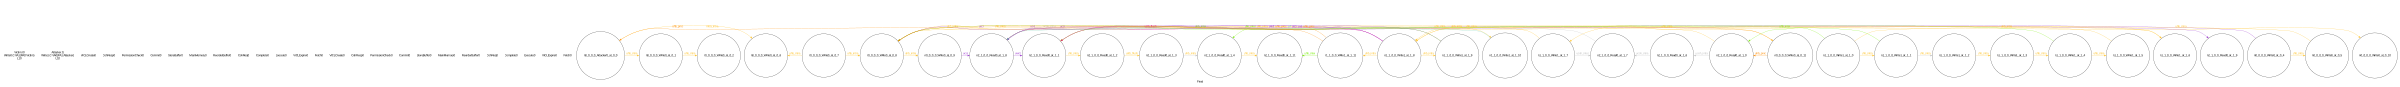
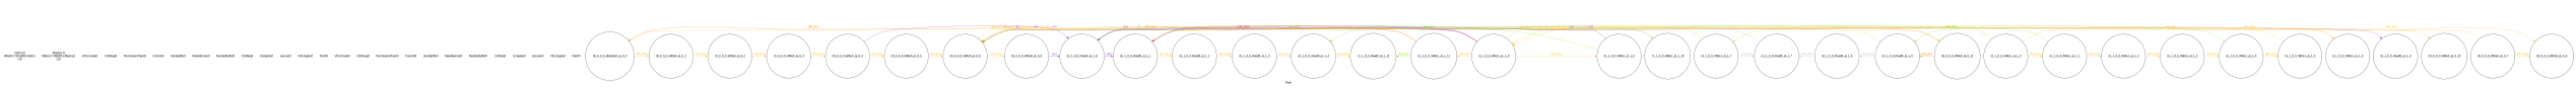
  digraph {
    fontname="Liberation Sans"
    label=Final
    splines=true
    node [fontname="Liberation Sans" shape=circle]
    edge [color=goldenrod1 constraint=false fontcolor=goldenrod1 fontname="Liberation Sans"]
    n1 [label="Victim.I0\nWrite0.C VA1(PA0:Victim)\nL10\n" shape=none]
    n2 [label="Attacker.I1\nWrite1.C VA0(PA1:Attacker)\nL10\n" shape=none]
    n3 [label=ViCLCreate0 shape=none]
    n4 [label=CohResp0 shape=none]
    n5 [label=PermissionCheck0 shape=none]
    n6 [label=Commit0 shape=none]
    n7 [label=StoreBuffer0 shape=none]
    n8 [label=MainMemory0 shape=none]
    n9 [label=ReorderBuffer0 shape=none]
    n10 [label=CohReq0 shape=none]
    n11 [label=Complete0 shape=none]
    n12 [label=Execute0 shape=none]
    n13 [label=ViCLExpire0 shape=none]
    n14 [label=Fetch0 shape=none]
    n15 [label=ViCLCreate0 shape=none]
    n16 [label=CohResp0 shape=none]
    n17 [label=PermissionCheck0 shape=none]
    n18 [label=Commit0 shape=none]
    n19 [label=StoreBuffer0 shape=none]
    n20 [label=MainMemory0 shape=none]
    n21 [label=ReorderBuffer0 shape=none]
    n22 [label=CohReq0 shape=none]
    n23 [label=Complete0 shape=none]
    n24 [label=Execute0 shape=none]
    n25 [label=ViCLExpire0 shape=none]
    n26 [label=Fetch0 shape=none]
    n27 [label=n0_0_0_0_Attacker0_at_0_0]
    n0_0_0_0_Write0_at_0_1
    n0_0_0_0_Write0_at_0_6
    n0_0_0_0_Write0_at_0_2
+   n0_0_0_0_Write0_at_0_3
    n0_0_0_0_Write0_at_0_4
    n0_0_0_0_Write0_at_0_5
    n2_1_0_0_Read0_at_1_8
    n0_0_0_0_Write0_at_0_8
    n0_0_0_0_Write0_at_0_9
    n0_0_0_0_Write0_at_0_10
    n0_0_0_0_Write0_at_0_11
    n0_0_0_0_Write0_at_0_7
    n2_1_0_0_Read0_at_1_0
    n2_1_0_0_Read0_at_1_1
    n2_1_0_0_Read0_at_1_6
    n2_1_0_0_Read0_at_1_2
    n2_1_0_0_Read0_at_1_9
    n2_1_0_0_Read0_at_1_7
    n2_1_0_0_Read0_at_1_3
    n2_1_0_0_Read0_at_1_4
    n2_1_0_0_Read0_at_1_11
    n1_1_0_0_Write1_at_1_0
    n1_1_0_0_Write1_at_1_1
    n1_1_0_0_Write1_at_1_6
    n1_1_0_0_Write1_at_1_2
    n1_1_0_0_Write1_at_1_7
    n1_1_0_0_Write1_at_1_3
    n1_1_0_0_Write1_at_1_4
    n1_1_0_0_Write1_at_1_5
    n1_1_0_0_Write1_at_1_8
    n1_1_0_0_Write1_at_1_9
    n1_1_0_0_Write1_at_1_10
    n1_1_0_0_Write1_at_1_11
    n27 -> n0_0_0_0_Write0_at_0_1 [label=uhb_intra]
-   n27 -> n0_0_0_0_Write0_at_0_6 [label=intra_intra]
+   n27 -> n0_0_0_0_Write0_at_0_6 [label=uhb_intra]
    n0_0_0_0_Write0_at_0_1 -> n0_0_0_0_Write0_at_0_2 [label=uhb_intra]
+   n0_0_0_0_Write0_at_0_2 -> n0_0_0_0_Write0_at_0_3 [label=uhb_intra]
+   n0_0_0_0_Write0_at_0_3 -> n0_0_0_0_Write0_at_0_4 [label=uhb_intra]
    n0_0_0_0_Write0_at_0_4 -> n0_0_0_0_Write0_at_0_5 [label=uhb_intra]
    n0_0_0_0_Write0_at_0_4 -> n2_1_0_0_Read0_at_1_8 [color=darkorchid fontcolor=darkorchid label=ucci]
    n0_0_0_0_Write0_at_0_5 -> n0_0_0_0_Write0_at_0_8 [label=uhb_intra]
    n2_1_0_0_Read0_at_1_8 -> n2_1_0_0_Read0_at_1_1 [color=darkorchid fontcolor=darkorchid label=uvicl]
    n0_0_0_0_Write0_at_0_8 -> n0_0_0_0_Write0_at_0_9 [label=uhb_intra]
    n0_0_0_0_Write0_at_0_8 -> n0_0_0_0_Write0_at_0_10 [label=uhb_intra]
    n0_0_0_0_Write0_at_0_8 -> n0_0_0_0_Write0_at_0_11 [label=uhb_intra]
    n0_0_0_0_Write0_at_0_9 -> n2_1_0_0_Read0_at_1_8 [color=darkorchid fontcolor=darkorchid label=ucci]
    n0_0_0_0_Write0_at_0_11 -> n2_1_0_0_Read0_at_1_8 [color=darkorange fontcolor=darkorange label=uhb_proc]
    n0_0_0_0_Write0_at_0_11 -> n2_1_0_0_Read0_at_1_0 [color=darkorange fontcolor=darkorange label=uhb_proc]
    n0_0_0_0_Write0_at_0_7 -> n0_0_0_0_Write0_at_0_6 [label=uhb_intra]
    n0_0_0_0_Write0_at_0_7 -> n0_0_0_0_Write0_at_0_8 [label=uhb_intra]
    n2_1_0_0_Read0_at_1_0 -> n2_1_0_0_Read0_at_1_1 [label=uhb_intra]
    n2_1_0_0_Read0_at_1_0 -> n2_1_0_0_Read0_at_1_6 [color=gray fontcolor=gray label=ucoh_intra]
    n2_1_0_0_Read0_at_1_1 -> n2_1_0_0_Read0_at_1_2 [label=uhb_intra]
    n2_1_0_0_Read0_at_1_1 -> n2_1_0_0_Read0_at_1_9 [color=darkorchid fontcolor=darkorchid label=uvicl]
    n2_1_0_0_Read0_at_1_6 -> n2_1_0_0_Read0_at_1_7 [color=gray fontcolor=gray label=ucoh_intra]
    n2_1_0_0_Read0_at_1_2 -> n2_1_0_0_Read0_at_1_3 [label=ustb_flush]
    n2_1_0_0_Read0_at_1_7 -> n2_1_0_0_Read0_at_1_8 [color=gray fontcolor=gray label=ucoh_intra]
    n2_1_0_0_Read0_at_1_3 -> n2_1_0_0_Read0_at_1_4 [color=gray label=uhb_intra]
    n2_1_0_0_Read0_at_1_4 -> n2_1_0_0_Read0_at_1_11 [label=uhb_intra]
    n1_1_0_0_Write1_at_1_0 -> n2_1_0_0_Read0_at_1_0 [color=chartreuse2 fontcolor=chartreuse2 label=uhb_inter]
    n1_1_0_0_Write1_at_1_0 -> n1_1_0_0_Write1_at_1_1 [label=uhb_intra]
    n1_1_0_0_Write1_at_1_0 -> n1_1_0_0_Write1_at_1_6 [label=uhb_intra]
    n1_1_0_0_Write1_at_1_1 -> n2_1_0_0_Read0_at_1_1 [color=chartreuse2 fontcolor=chartreuse2 label=uhb_inter]
    n1_1_0_0_Write1_at_1_1 -> n1_1_0_0_Write1_at_1_2 [color=gray label=uhb_intra]
    n1_1_0_0_Write1_at_1_6 -> n1_1_0_0_Write1_at_1_7 [label=uhb_intra]
    n1_1_0_0_Write1_at_1_2 -> n1_1_0_0_Write1_at_1_3 [label=uhb_intra]
    n1_1_0_0_Write1_at_1_7 -> n2_1_0_0_Read0_at_1_7 [color=gray fontcolor=gray label=ucoh_inter]
    n1_1_0_0_Write1_at_1_7 -> n1_1_0_0_Write1_at_1_8 [label=uhb_intra]
    n1_1_0_0_Write1_at_1_3 -> n1_1_0_0_Write1_at_1_4 [label=uhb_intra]
    n1_1_0_0_Write1_at_1_4 -> n2_1_0_0_Read0_at_1_4 [color=chartreuse2 fontcolor=chartreuse2 label=uhb_inter]
    n1_1_0_0_Write1_at_1_4 -> n1_1_0_0_Write1_at_1_5 [label=uhb_intra]
    n1_1_0_0_Write1_at_1_5 -> n1_1_0_0_Write1_at_1_8 [label=uhb_intra]
    n1_1_0_0_Write1_at_1_8 -> n2_1_0_0_Read0_at_1_8 [color=darkorchid fontcolor=darkorchid label=ucci]
    n1_1_0_0_Write1_at_1_8 -> n0_0_0_0_Write0_at_0_8 [color=darkorchid fontcolor=darkorchid label=ucci]
    n1_1_0_0_Write1_at_1_8 -> n2_1_0_0_Read0_at_1_1 [color=deeppink2 fontcolor=deeppink2 label=ustb_flush]
    n1_1_0_0_Write1_at_1_8 -> n1_1_0_0_Write1_at_1_9 [label=uhb_intra]
    n1_1_0_0_Write1_at_1_8 -> n1_1_0_0_Write1_at_1_10 [label=uhb_intra]
    n1_1_0_0_Write1_at_1_8 -> n1_1_0_0_Write1_at_1_11 [label=uhb_intra]
    n1_1_0_0_Write1_at_1_9 -> n2_1_0_0_Read0_at_1_8 [color=darkorchid fontcolor=darkorchid label=ucci]
    n1_1_0_0_Write1_at_1_9 -> n0_0_0_0_Write0_at_0_8 [color=chartreuse2 fontcolor=darkorchid label=ucci]
    n1_1_0_0_Write1_at_1_10 -> n2_1_0_0_Read0_at_1_8 [color=aquamarine3 fontcolor=aquamarine3 label=urf]
    n1_1_0_0_Write1_at_1_11 -> n27 [color=darkorange fontcolor=darkorange label=uhb_proc]
    n1_1_0_0_Write1_at_1_11 -> n0_0_0_0_Write0_at_0_8 [color=darkorange fontcolor=darkorange label=uhb_proc]
    n1_1_0_0_Write1_at_1_11 -> n2_1_0_0_Read0_at_1_11 [color=chartreuse2 fontcolor=chartreuse2 label=uhb_inter]
  }
